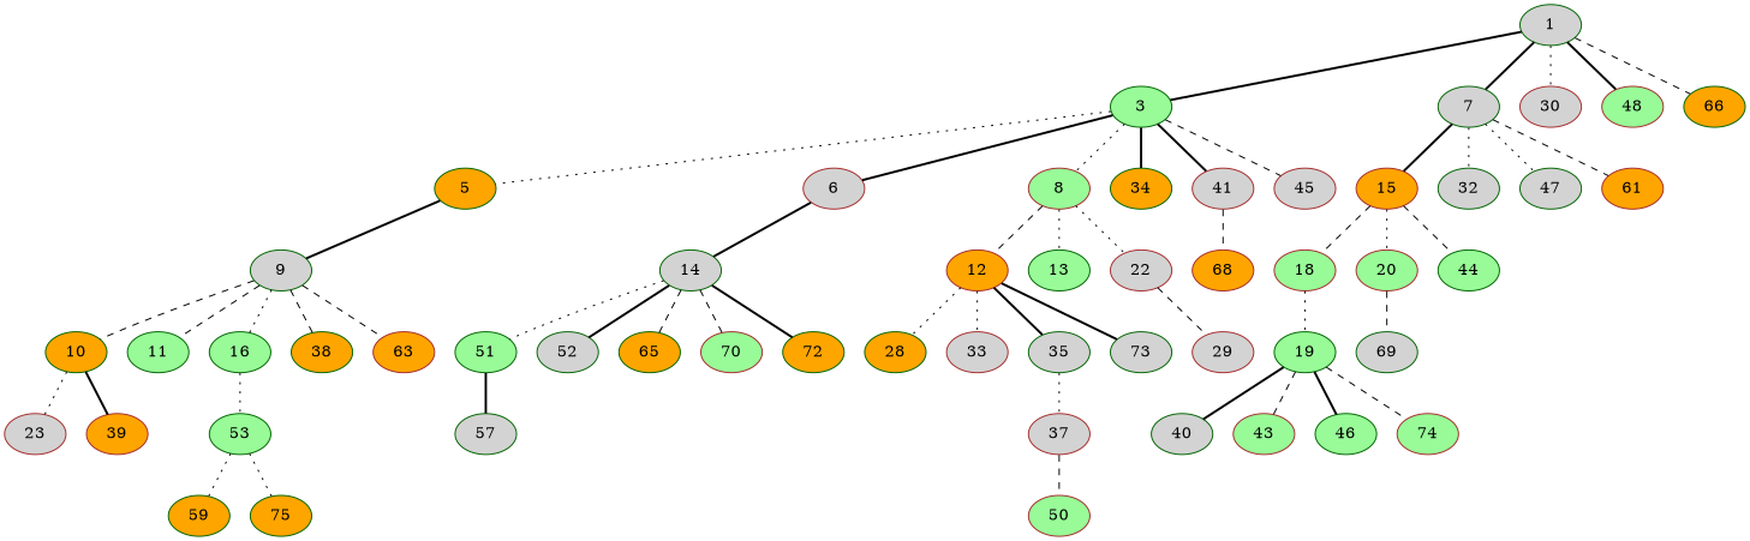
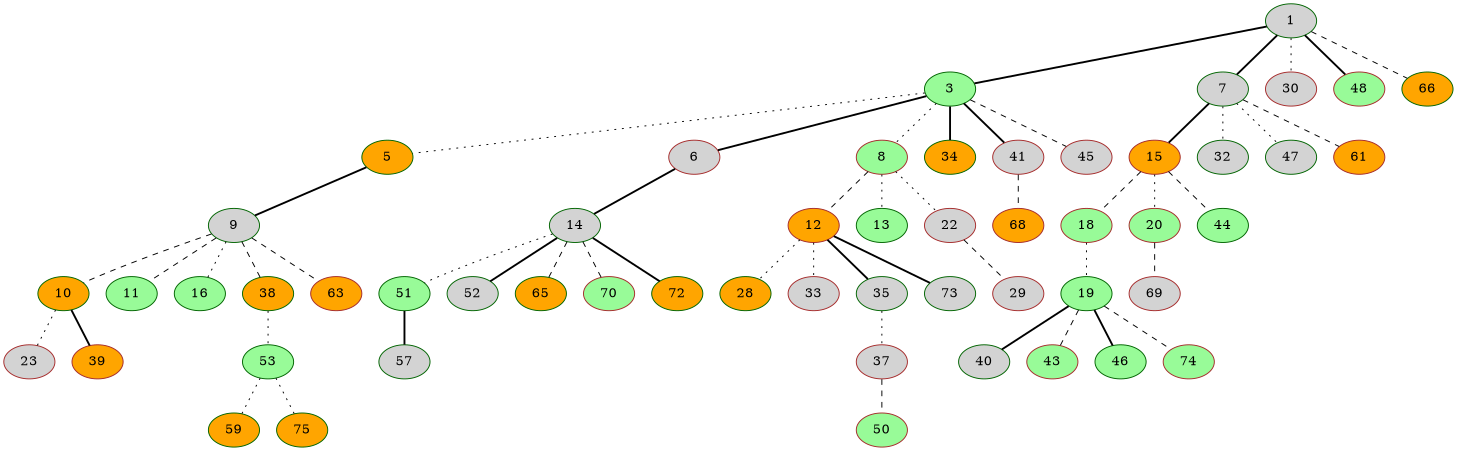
  graph {
    node [color=darkgreen fillcolor=lightgrey style=filled]
    edge [style=dotted]
    1 [super="+2"]
    3 [fillcolor=palegreen super="+4"]
    7 [super="+24"]
    30 [color=brown]
    48 [color=brown fillcolor=palegreen]
    66 [fillcolor=orange]
    5 [fillcolor=orange]
    6 [color=brown super="+26"]
    8 [color=brown fillcolor=palegreen]
    34 [fillcolor=orange]
    41 [color=brown super="+49"]
    45 [color=brown]
    15 [color=brown fillcolor=orange super="+31"]
    32
    47 [super="+54"]
    61 [color=brown fillcolor=orange]
    9 [super="+58"]
    14 [super="+17"]
    12 [color=brown fillcolor=orange super="+25"]
    13 [fillcolor=palegreen]
    22 [color=brown super="+62"]
    68 [color=brown fillcolor=orange]
    10 [fillcolor=orange super="+21"]
    11 [fillcolor=palegreen]
    16 [fillcolor=palegreen]
    38 [fillcolor=orange super="+60"]
    63 [color=brown fillcolor=orange]
    51 [fillcolor=palegreen super="+71"]
    52
    65 [fillcolor=orange]
    70 [color=brown fillcolor=palegreen]
    72 [fillcolor=orange]
    18 [color=brown fillcolor=palegreen]
    20 [color=brown fillcolor=palegreen super="+36"]
    44 [fillcolor=palegreen]
    28 [fillcolor=orange super="+42"]
    33 [color=brown super="+55"]
    35
    73
    29 [color=brown super="+56"]
    23 [color=brown]
    39 [color=brown fillcolor=orange]
    53 [fillcolor=palegreen super="+64"]
    37 [color=brown]
    57
    19 [fillcolor=palegreen super="+27"]
-   69
+   69 [color=brown]
    59 [fillcolor=orange]
    75 [fillcolor=orange]
    40
    43 [color=brown fillcolor=palegreen]
    46 [fillcolor=palegreen]
    74 [color=brown fillcolor=palegreen]
    50 [color=brown fillcolor=palegreen super="+67"]
    1 -- 3 [style=bold]
    1 -- 7 [style=bold]
    1 -- 30
    1 -- 48 [style=bold]
    1 -- 66 [style=dashed]
    3 -- 5
    3 -- 6 [style=bold]
    3 -- 8
    3 -- 34 [style=bold]
    3 -- 41 [style=bold]
    3 -- 45 [style=dashed]
    7 -- 15 [style=bold]
    7 -- 32
    7 -- 47
    7 -- 61 [style=dashed]
    5 -- 9 [style=bold]
    6 -- 14 [style=bold]
    8 -- 12 [style=dashed]
    8 -- 13
    8 -- 22
    41 -- 68 [style=dashed]
    15 -- 18 [style=dashed]
    15 -- 20
    15 -- 44 [style=dashed]
    9 -- 10 [style=dashed]
    9 -- 11 [style=dashed]
    9 -- 16
    9 -- 38 [style=dashed]
    9 -- 63 [style=dashed]
    14 -- 51
    14 -- 52 [style=bold]
    14 -- 65 [style=dashed]
    14 -- 70 [style=dashed]
    14 -- 72 [style=bold]
    12 -- 28
    12 -- 33
    12 -- 35 [style=bold]
    12 -- 73 [style=bold]
    22 -- 29 [style=dashed]
    10 -- 23
    10 -- 39 [style=bold]
-   16 -- 53
+   38 -- 53
    51 -- 57 [style=bold]
    18 -- 19
    20 -- 69 [style=dashed]
    35 -- 37
    53 -- 59
    53 -- 75
    37 -- 50 [style=dashed]
    19 -- 40 [style=bold]
    19 -- 43 [style=dashed]
    19 -- 46 [style=bold]
    19 -- 74 [style=dashed]
  }
